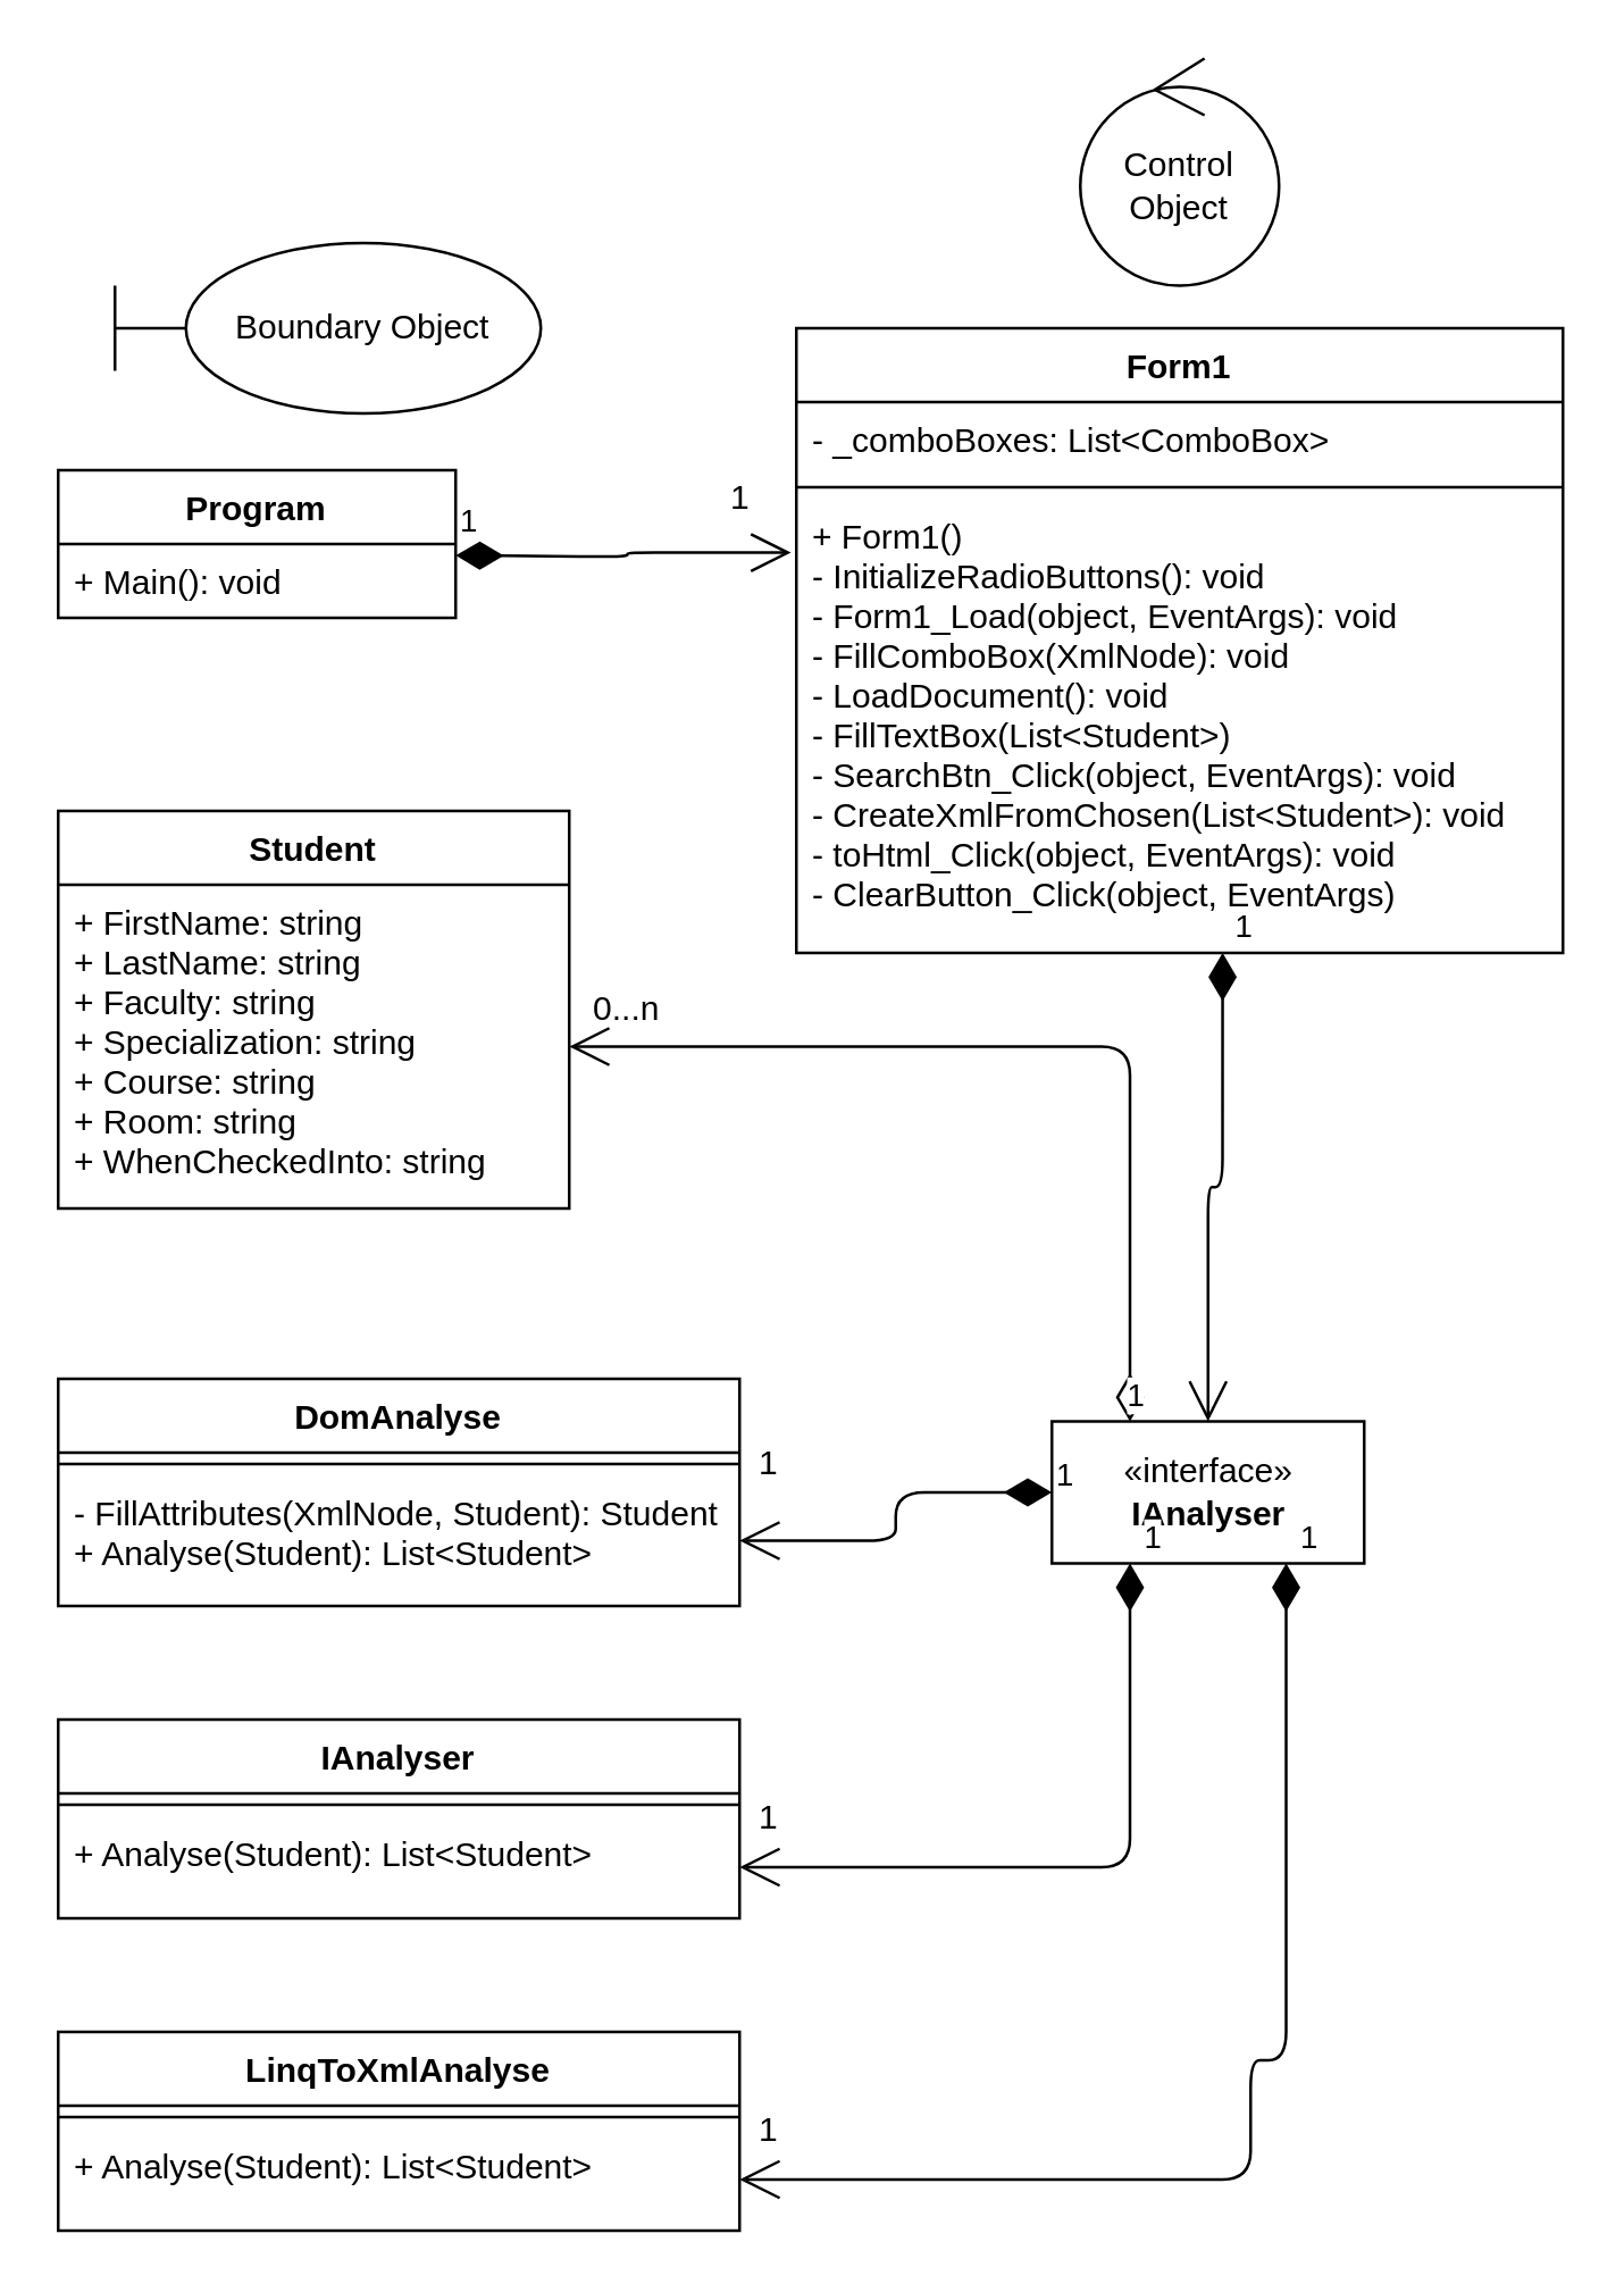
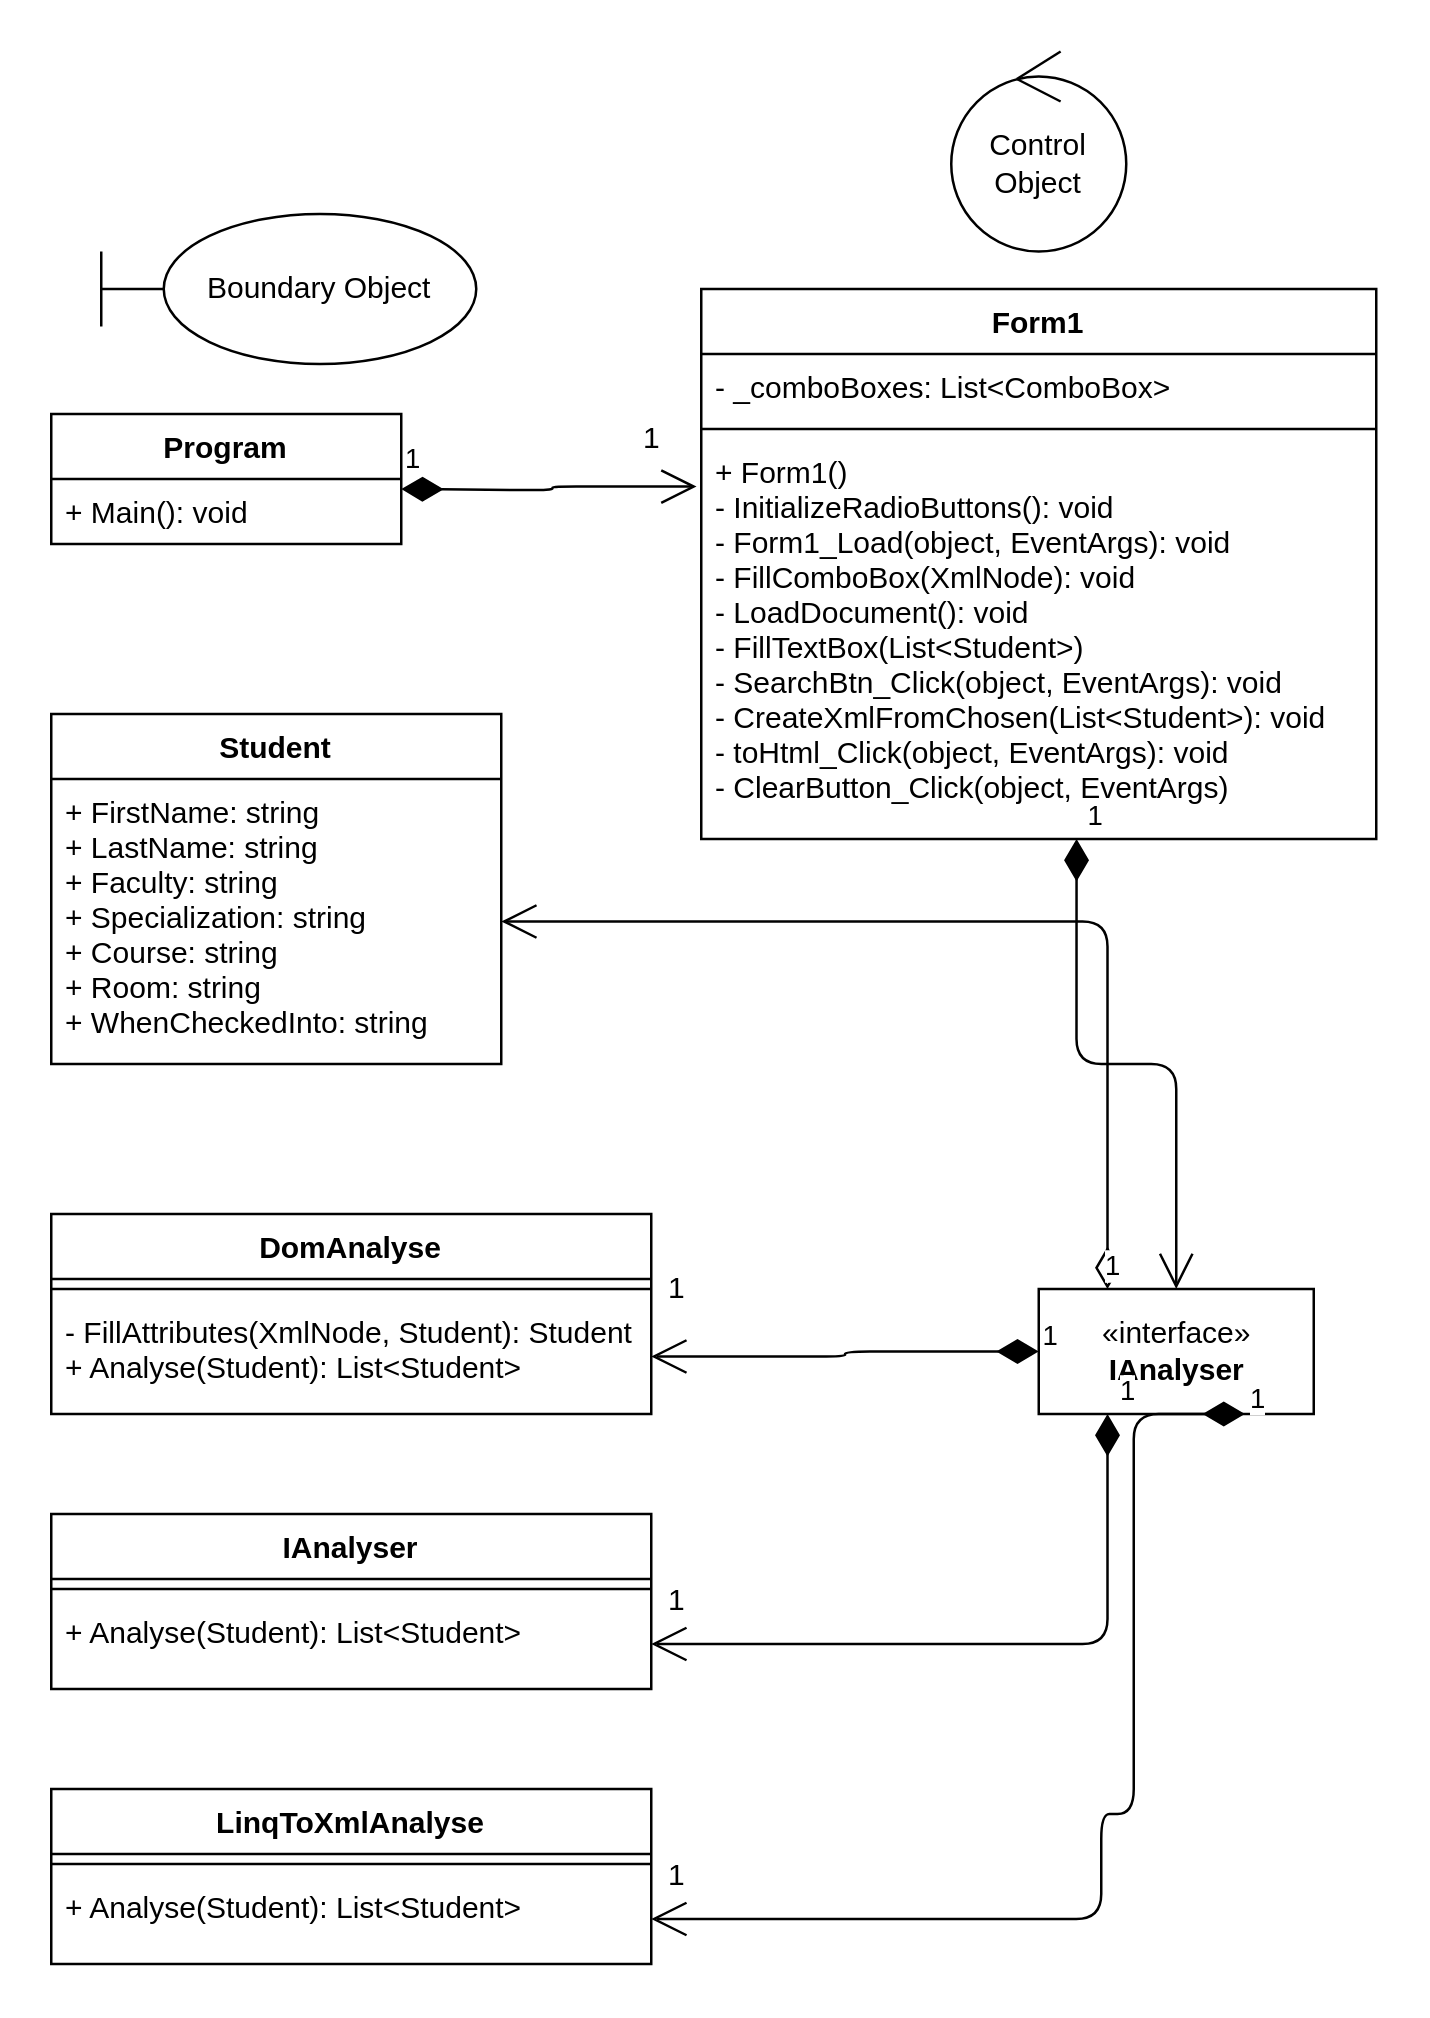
  <mxCell id="0" />
  <mxCell id="1" parent="0" />
  <mxCell id="2" value="Form1" style="swimlane;fontStyle=1;align=center;verticalAlign=top;childLayout=stackLayout;horizontal=1;startSize=26;horizontalStack=0;resizeParent=1;resizeParentMax=0;resizeLast=0;collapsible=1;marginBottom=0;" parent="1" vertex="1"><mxGeometry x="280" y="115" width="270" height="220" as="geometry" /></mxCell>
  <mxCell id="3" value="- _comboBoxes: List&lt;ComboBox&gt;" style="text;strokeColor=none;fillColor=none;align=left;verticalAlign=top;spacingLeft=4;spacingRight=4;overflow=hidden;rotatable=0;points=[[0,0.5],[1,0.5]];portConstraint=eastwest;" parent="2" vertex="1"><mxGeometry y="26" width="270" height="26" as="geometry" /></mxCell>
  <mxCell id="4" value="" style="line;strokeWidth=1;fillColor=none;align=left;verticalAlign=middle;spacingTop=-1;spacingLeft=3;spacingRight=3;rotatable=0;labelPosition=right;points=[];portConstraint=eastwest;" parent="2" vertex="1"><mxGeometry y="52" width="270" height="8" as="geometry" /></mxCell>
  <mxCell id="5" value="+ Form1()&#10;- InitializeRadioButtons(): void&#10;- Form1_Load(object, EventArgs): void&#10;- FillComboBox(XmlNode): void&#10;- LoadDocument(): void&#10;- FillTextBox(List&lt;Student&gt;)&#10;- SearchBtn_Click(object, EventArgs): void&#10;- CreateXmlFromChosen(List&lt;Student&gt;): void&#10;- toHtml_Click(object, EventArgs): void&#10;- ClearButton_Click(object, EventArgs) " style="text;strokeColor=none;fillColor=none;align=left;verticalAlign=top;spacingLeft=4;spacingRight=4;overflow=hidden;rotatable=0;points=[[0,0.5],[1,0.5]];portConstraint=eastwest;" parent="2" vertex="1"><mxGeometry y="60" width="270" height="160" as="geometry" /></mxCell>
  <mxCell id="6" value="Control Object" style="ellipse;shape=umlControl;whiteSpace=wrap;html=1;" vertex="1" parent="1"><mxGeometry x="380" y="20" width="70" height="80" as="geometry" /></mxCell>
- <mxCell id="7" value="«interface»&lt;br&gt;&lt;b&gt;IAnalyser&lt;/b&gt;" style="html=1;" vertex="1" parent="1"><mxGeometry x="370" y="500" width="110" height="50" as="geometry" /></mxCell>
+ <mxCell id="7" value="«interface»&lt;br&gt;&lt;b&gt;IAnalyser&lt;/b&gt;" style="html=1;" vertex="1" parent="1"><mxGeometry x="415" y="515" width="110" height="50" as="geometry" /></mxCell>
  <mxCell id="8" value="DomAnalyse" style="swimlane;fontStyle=1;align=center;verticalAlign=top;childLayout=stackLayout;horizontal=1;startSize=26;horizontalStack=0;resizeParent=1;resizeParentMax=0;resizeLast=0;collapsible=1;marginBottom=0;" vertex="1" parent="1"><mxGeometry x="20" y="485" width="240" height="80" as="geometry" /></mxCell>
  <mxCell id="9" value="" style="line;strokeWidth=1;fillColor=none;align=left;verticalAlign=middle;spacingTop=-1;spacingLeft=3;spacingRight=3;rotatable=0;labelPosition=right;points=[];portConstraint=eastwest;" vertex="1" parent="8"><mxGeometry y="26" width="240" height="8" as="geometry" /></mxCell>
  <mxCell id="10" value="- FillAttributes(XmlNode, Student): Student&#10;+ Analyse(Student): List&lt;Student&gt;" style="text;strokeColor=none;fillColor=none;align=left;verticalAlign=top;spacingLeft=4;spacingRight=4;overflow=hidden;rotatable=0;points=[[0,0.5],[1,0.5]];portConstraint=eastwest;" vertex="1" parent="8"><mxGeometry y="34" width="240" height="46" as="geometry" /></mxCell>
  <mxCell id="11" value="IAnalyser" style="swimlane;fontStyle=1;align=center;verticalAlign=top;childLayout=stackLayout;horizontal=1;startSize=26;horizontalStack=0;resizeParent=1;resizeParentMax=0;resizeLast=0;collapsible=1;marginBottom=0;" vertex="1" parent="1"><mxGeometry x="20" y="605" width="240" height="70" as="geometry" /></mxCell>
  <mxCell id="12" value="" style="line;strokeWidth=1;fillColor=none;align=left;verticalAlign=middle;spacingTop=-1;spacingLeft=3;spacingRight=3;rotatable=0;labelPosition=right;points=[];portConstraint=eastwest;" vertex="1" parent="11"><mxGeometry y="26" width="240" height="8" as="geometry" /></mxCell>
  <mxCell id="13" value="+ Analyse(Student): List&lt;Student&gt;" style="text;strokeColor=none;fillColor=none;align=left;verticalAlign=top;spacingLeft=4;spacingRight=4;overflow=hidden;rotatable=0;points=[[0,0.5],[1,0.5]];portConstraint=eastwest;" vertex="1" parent="11"><mxGeometry y="34" width="240" height="36" as="geometry" /></mxCell>
  <mxCell id="14" value="LinqToXmlAnalyse" style="swimlane;fontStyle=1;align=center;verticalAlign=top;childLayout=stackLayout;horizontal=1;startSize=26;horizontalStack=0;resizeParent=1;resizeParentMax=0;resizeLast=0;collapsible=1;marginBottom=0;" vertex="1" parent="1"><mxGeometry x="20" y="715" width="240" height="70" as="geometry" /></mxCell>
  <mxCell id="15" value="" style="line;strokeWidth=1;fillColor=none;align=left;verticalAlign=middle;spacingTop=-1;spacingLeft=3;spacingRight=3;rotatable=0;labelPosition=right;points=[];portConstraint=eastwest;" vertex="1" parent="14"><mxGeometry y="26" width="240" height="8" as="geometry" /></mxCell>
  <mxCell id="16" value="+ Analyse(Student): List&lt;Student&gt;" style="text;strokeColor=none;fillColor=none;align=left;verticalAlign=top;spacingLeft=4;spacingRight=4;overflow=hidden;rotatable=0;points=[[0,0.5],[1,0.5]];portConstraint=eastwest;" vertex="1" parent="14"><mxGeometry y="34" width="240" height="36" as="geometry" /></mxCell>
  <mxCell id="17" value="Student" style="swimlane;fontStyle=1;childLayout=stackLayout;horizontal=1;startSize=26;fillColor=none;horizontalStack=0;resizeParent=1;resizeParentMax=0;resizeLast=0;collapsible=1;marginBottom=0;" vertex="1" parent="1"><mxGeometry x="20" y="285" width="180" height="140" as="geometry" /></mxCell>
  <mxCell id="18" value="+ FirstName: string&#10;+ LastName: string&#10;+ Faculty: string&#10;+ Specialization: string&#10;+ Course: string&#10;+ Room: string&#10;+ WhenCheckedInto: string" style="text;strokeColor=none;fillColor=none;align=left;verticalAlign=top;spacingLeft=4;spacingRight=4;overflow=hidden;rotatable=0;points=[[0,0.5],[1,0.5]];portConstraint=eastwest;" vertex="1" parent="17"><mxGeometry y="26" width="180" height="114" as="geometry" /></mxCell>
  <mxCell id="19" value="Program" style="swimlane;fontStyle=1;childLayout=stackLayout;horizontal=1;startSize=26;fillColor=none;horizontalStack=0;resizeParent=1;resizeParentMax=0;resizeLast=0;collapsible=1;marginBottom=0;" vertex="1" parent="1"><mxGeometry x="20" y="165" width="140" height="52" as="geometry" /></mxCell>
  <mxCell id="20" value="+ Main(): void" style="text;strokeColor=none;fillColor=none;align=left;verticalAlign=top;spacingLeft=4;spacingRight=4;overflow=hidden;rotatable=0;points=[[0,0.5],[1,0.5]];portConstraint=eastwest;" vertex="1" parent="19"><mxGeometry y="26" width="140" height="26" as="geometry" /></mxCell>
  <mxCell id="21" value="Boundary Object" style="shape=umlBoundary;whiteSpace=wrap;html=1;" vertex="1" parent="1"><mxGeometry x="40" y="85" width="150" height="60" as="geometry" /></mxCell>
  <mxCell id="22" value="1" style="endArrow=open;html=1;endSize=12;startArrow=diamondThin;startSize=14;startFill=1;edgeStyle=orthogonalEdgeStyle;align=left;verticalAlign=bottom;entryX=-0.007;entryY=0.119;entryDx=0;entryDy=0;entryPerimeter=0;" edge="1" parent="1" target="5"><mxGeometry x="-1" y="3" relative="1" as="geometry"><mxPoint x="160" y="195" as="sourcePoint" /><mxPoint x="240" y="195" as="targetPoint" /></mxGeometry></mxCell>
  <mxCell id="23" value="1" style="text;html=1;align=center;verticalAlign=middle;resizable=0;points=[];autosize=1;" vertex="1" parent="1"><mxGeometry x="250" y="165" width="20" height="20" as="geometry" /></mxCell>
  <mxCell id="24" value="1" style="endArrow=open;html=1;endSize=12;startArrow=diamondThin;startSize=14;startFill=1;edgeStyle=orthogonalEdgeStyle;align=left;verticalAlign=bottom;exitX=0.556;exitY=1;exitDx=0;exitDy=0;exitPerimeter=0;entryX=0.5;entryY=0;entryDx=0;entryDy=0;" edge="1" parent="1" source="5" target="7"><mxGeometry x="-1" y="3" relative="1" as="geometry"><mxPoint x="360" y="365" as="sourcePoint" /><mxPoint x="430" y="455" as="targetPoint" /></mxGeometry></mxCell>
  <mxCell id="25" value="1" style="endArrow=open;html=1;endSize=12;startArrow=diamondThin;startSize=14;startFill=1;edgeStyle=orthogonalEdgeStyle;align=left;verticalAlign=bottom;exitX=0;exitY=0.5;exitDx=0;exitDy=0;entryX=1;entryY=0.5;entryDx=0;entryDy=0;" edge="1" parent="1" source="7" target="10"><mxGeometry x="-1" y="3" relative="1" as="geometry"><mxPoint x="250" y="584" as="sourcePoint" /><mxPoint x="360" y="654" as="targetPoint" /></mxGeometry></mxCell>
  <mxCell id="26" value="1" style="endArrow=open;html=1;endSize=12;startArrow=diamondThin;startSize=14;startFill=1;edgeStyle=orthogonalEdgeStyle;align=left;verticalAlign=bottom;exitX=0.25;exitY=1;exitDx=0;exitDy=0;entryX=1;entryY=0.5;entryDx=0;entryDy=0;" edge="1" parent="1" source="7" target="13"><mxGeometry x="-1" y="3" relative="1" as="geometry"><mxPoint x="390" y="588" as="sourcePoint" /><mxPoint x="280" y="605" as="targetPoint" /></mxGeometry></mxCell>
  <mxCell id="27" value="1" style="endArrow=open;html=1;endSize=12;startArrow=diamondThin;startSize=14;startFill=1;edgeStyle=orthogonalEdgeStyle;align=left;verticalAlign=bottom;exitX=0.75;exitY=1;exitDx=0;exitDy=0;entryX=1;entryY=0.5;entryDx=0;entryDy=0;" edge="1" parent="1" source="7" target="16"><mxGeometry x="-1" y="3" relative="1" as="geometry"><mxPoint x="520" y="658" as="sourcePoint" /><mxPoint x="440" y="785" as="targetPoint" /><Array as="points"><mxPoint x="453" y="725" /><mxPoint x="440" y="725" /><mxPoint x="440" y="767" /></Array></mxGeometry></mxCell>
  <mxCell id="28" value="1" style="endArrow=open;html=1;endSize=12;startArrow=diamondThin;startSize=14;startFill=0;edgeStyle=orthogonalEdgeStyle;align=left;verticalAlign=bottom;entryX=1;entryY=0.5;entryDx=0;entryDy=0;exitX=0.25;exitY=0;exitDx=0;exitDy=0;" edge="1" parent="1" source="7" target="18"><mxGeometry x="-1" y="3" relative="1" as="geometry"><mxPoint x="390" y="495" as="sourcePoint" /><mxPoint x="330" y="405" as="targetPoint" /></mxGeometry></mxCell>
  <mxCell id="29" value="1" style="text;html=1;align=center;verticalAlign=middle;resizable=0;points=[];autosize=1;" vertex="1" parent="1"><mxGeometry x="260" y="505" width="20" height="20" as="geometry" /></mxCell>
  <mxCell id="30" value="1" style="text;html=1;align=center;verticalAlign=middle;resizable=0;points=[];autosize=1;" vertex="1" parent="1"><mxGeometry x="260" y="630" width="20" height="20" as="geometry" /></mxCell>
  <mxCell id="31" value="1" style="text;html=1;align=center;verticalAlign=middle;resizable=0;points=[];autosize=1;" vertex="1" parent="1"><mxGeometry x="260" y="740" width="20" height="20" as="geometry" /></mxCell>
- <mxCell id="32" value="0...n" style="text;html=1;align=center;verticalAlign=middle;resizable=0;points=[];autosize=1;" vertex="1" parent="1"><mxGeometry x="200" y="345" width="40" height="20" as="geometry" /></mxCell>
